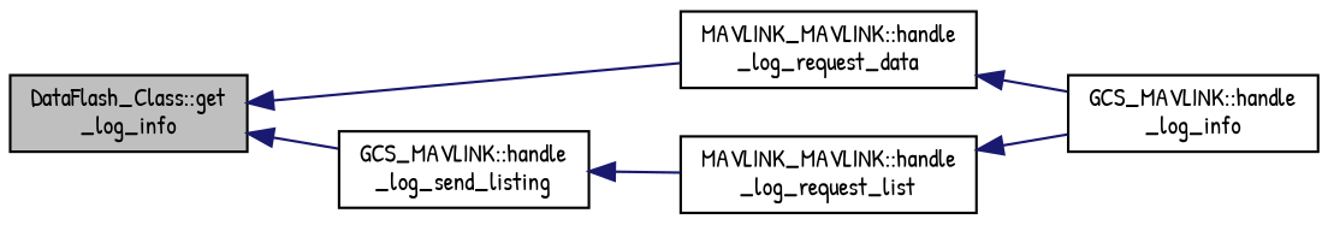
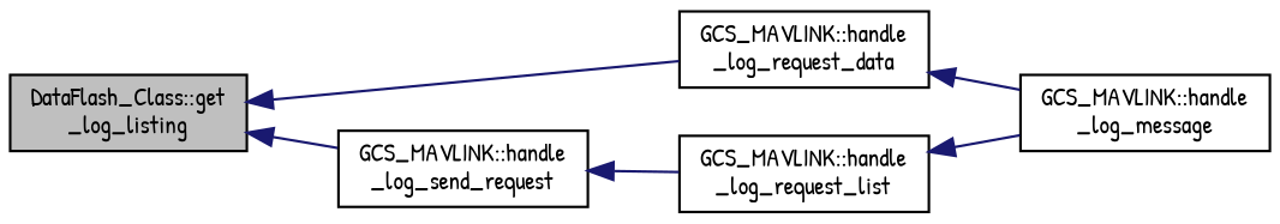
  digraph {
    fontname="Patrick Hand"
    rankdir=LR
    node [color=black fillcolor=white fontname="Patrick Hand" fontsize=10 shape=record style=filled]
    edge [color=midnightblue dir=back fontname="Patrick Hand" fontsize=10 labelfontname=Helvetica labelfontsize=10 style=solid]
-   n1 [fillcolor=grey75 fontcolor=black height=0.2 label="DataFlash_Class::get\l_log_info" width=0.4]
-   n2 [height=0.2 label="MAVLINK_MAVLINK::handle\l_log_request_data" width=0.4]
-   n3 [height=0.2 label="GCS_MAVLINK::handle\l_log_send_listing" width=0.4]
-   n4 [height=0.2 label="GCS_MAVLINK::handle\l_log_info" width=0.4]
-   n5 [height=0.2 label="MAVLINK_MAVLINK::handle\l_log_request_list" width=0.4]
+   n1 [fillcolor=grey75 fontcolor=black height=0.2 label="DataFlash_Class::get\l_log_listing" width=0.4]
+   n2 [height=0.2 label="GCS_MAVLINK::handle\l_log_request_data" width=0.4]
+   n3 [height=0.2 label="GCS_MAVLINK::handle\l_log_send_request" width=0.4]
+   n4 [height=0.2 label="GCS_MAVLINK::handle\l_log_message" width=0.4]
+   n5 [height=0.2 label="GCS_MAVLINK::handle\l_log_request_list" width=0.4]
    n1 -> n2
    n1 -> n3
    n2 -> n4
    n3 -> n5
    n5 -> n4
  }
